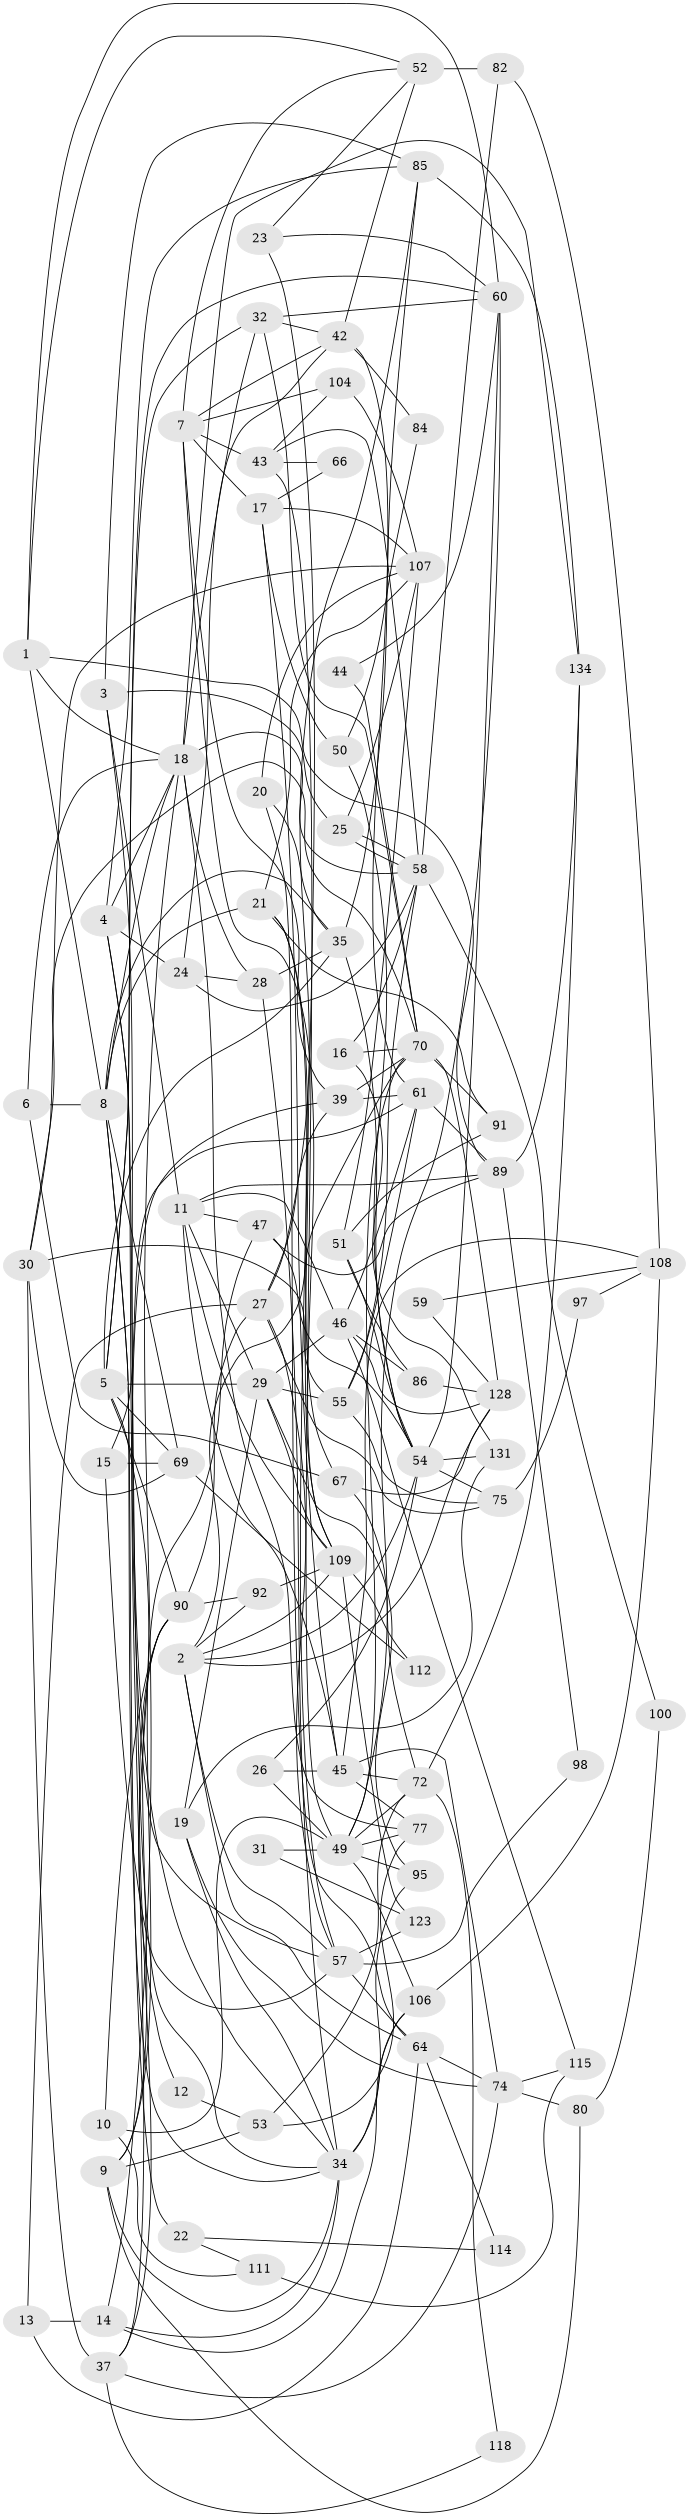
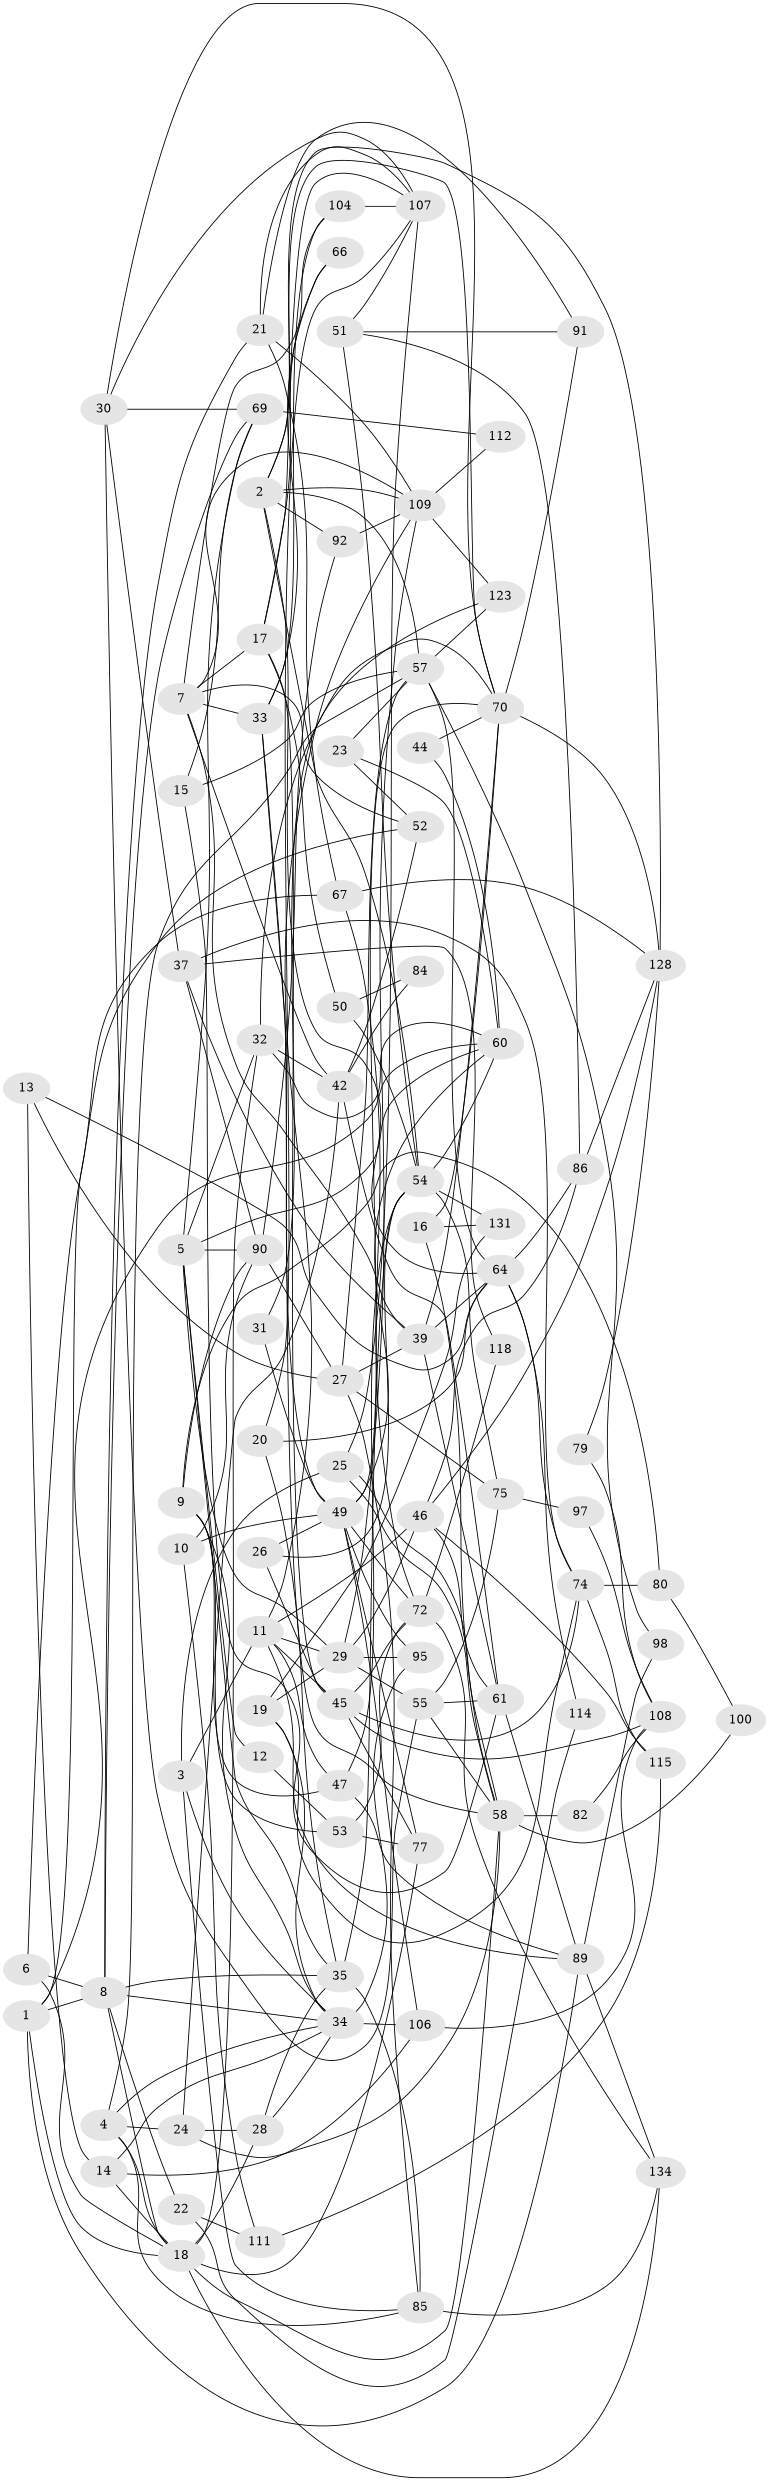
  graph {
    rankdir=LR
    node [color=gray90 style=filled]
    1 [super="+41"]
    8 [super="+56"]
    18 [super="+65"]
    52 [super="+105"]
    60 [super="+71"]
    89 [super="+121"]
    34 [super="+40"]
    35 [super="+117"]
    69
    21 [super="+122"]
    22
    32 [super="+124"]
    58 [super="+78"]
    28 [super="+38"]
    77
    134
    82
    98
    2 [super="+132"]
    54 [super="+73"]
    57 [super="+136"]
    64 [super="+93"]
    70 [super="+76"]
    92
    109 [super="+113"]
    128 [super="+130"]
    131
    75
    123
    114
    74 [super="+88"]
    86 [super="+101"]
    91
    112
    3 [super="+127"]
    11 [super="+103"]
    25
    85 [super="+135"]
    29 [super="+125"]
    47
    45 [super="+119"]
    46 [super="+102"]
    107 [super="+126"]
    106
    95
    4 [super="+87"]
    24
    42 [super="+120"]
    5 [super="+48"]
    12
    90
    53
    55 [super="+96"]
    27 [super="+99"]
    6
    67
    72 [super="+110"]
    7 [super="+33"]
    17 [super="+68"]
    39 [super="+83"]
-   43 [super="+129"]
+   43 [super="+129" label=33]
    104
    50
    66
    61 [super="+81"]
    84
    49 [super="+59"]
    111
    9 [super="+63"]
    80
    100
    10 [super="+94"]
    115
    108
    13 [super="+116"]
    14
    15
    16
    19
    20 [super="+62"]
    23
    26
    97
    30 [super="+36"]
    37 [super="+133"]
    118
    31
    44
    51
-   79 [label=59]
+   79
    1 -- 8
    1 -- 18
    1 -- 52
    1 -- 60
    1 -- 89
    8 -- 18
    8 -- 34 [weight=2]
    8 -- 35
    8 -- 69
    8 -- 21
    8 -- 22
    18 -- 32
    18 -- 58
    18 -- 28
    18 -- 77
    18 -- 134
-   52 -- 82
    89 -- 134
    89 -- 98
    34 -- 106
    34 -- 95
    35 -- 54
    35 -- 85
    69 -- 112
    21 -- 109
    21 -- 91
    21 -- 107
    21 -- 67
    22 -- 114
    22 -- 111
    32 -- 60
    32 -- 70
    32 -- 42
    58 -- 82
    58 -- 100
    28 -- 34
    28 -- 35
    82 -- 108
    2 -- 54
    2 -- 57
    2 -- 64
    2 -- 70 [weight=2]
    2 -- 92
    2 -- 109
    2 -- 128
    54 -- 60
    54 -- 131
    54 -- 75
    57 -- 98
    57 -- 64
    57 -- 123
    64 -- 114
    64 -- 74
+   64 -- 86
    70 -- 128
    70 -- 91
    92 -- 109
    109 -- 123
    109 -- 112
    75 -- 97
    74 -- 80
    74 -- 115
    86 -- 128
    3 -- 34
    3 -- 11 [weight=2]
    3 -- 25
    3 -- 85 [weight=2]
    11 -- 89
    11 -- 109
    11 -- 29
    11 -- 47
    11 -- 45
    11 -- 46
    25 -- 58
    25 -- 58
    25 -- 107
    85 -- 134
    29 -- 109
    29 -- 46
    29 -- 95
    29 -- 55
    47 -- 89
    47 -- 54
    45 -- 77
    45 -- 74
    45 -- 72
    45 -- 108
    46 -- 128
    46 -- 86
    46 -- 61
    46 -- 115
    106 -- 108
    4 -- 18
    4 -- 34
    4 -- 57
    4 -- 85 [weight=2]
    4 -- 24
    24 -- 58
    24 -- 28
    24 -- 42
    42 -- 52
    42 -- 61
    42 -- 84
    5 -- 60
    5 -- 35
    5 -- 69
    5 -- 32
    5 -- 29
    5 -- 12
    5 -- 90
    12 -- 53
    90 -- 92
    90 -- 27
    53 -- 77
    53 -- 72
    55 -- 58
    55 -- 75
    55 -- 61
    27 -- 57
    27 -- 75
    27 -- 85
    27 -- 39
    6 -- 8
    6 -- 18
    6 -- 67
    67 -- 128
    67 -- 72
    72 -- 134
    72 -- 118
    7 -- 52
    7 -- 109
    7 -- 42 [weight=2]
    7 -- 17
    7 -- 39
    7 -- 43
    7 -- 104
    17 -- 45
    17 -- 107
    17 -- 50
    17 -- 66
+   39 -- 64
    39 -- 70
    39 -- 61
    43 -- 58
    43 -- 104
    43 -- 66
    43 -- 49
    104 -- 107
    50 -- 54
    50 -- 84
    61 -- 89
    49 -- 60
    49 -- 77
    49 -- 70
    49 -- 106
    49 -- 95
    49 -- 72
    111 -- 115
    9 -- 34
    9 -- 47
    9 -- 90
    9 -- 53
    9 -- 80
    80 -- 100
    10 -- 90
    10 -- 49
    10 -- 111
    13 -- 64
    13 -- 27
    13 -- 14
    14 -- 18
    14 -- 34
    14 -- 106
    15 -- 69
    15 -- 57
    15 -- 61
    16 -- 58
    16 -- 70
    16 -- 131
    19 -- 34
    19 -- 131
    19 -- 74
    19 -- 29
    20 -- 35
    20 -- 64
    20 -- 107
    23 -- 52
    23 -- 60
    23 -- 57
    26 -- 54
    26 -- 45
    26 -- 49
    97 -- 108
    30 -- 69
    30 -- 70
    30 -- 107
    30 -- 55
    30 -- 37
    37 -- 74 [weight=2]
    37 -- 90
    37 -- 39
    37 -- 118
    31 -- 123
    31 -- 49
    44 -- 60
    44 -- 70 [weight=2]
    51 -- 54
    51 -- 86
    51 -- 91
    51 -- 107
    79 -- 128
    79 -- 108
  }
